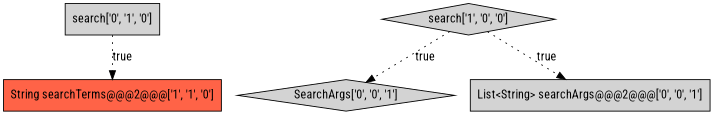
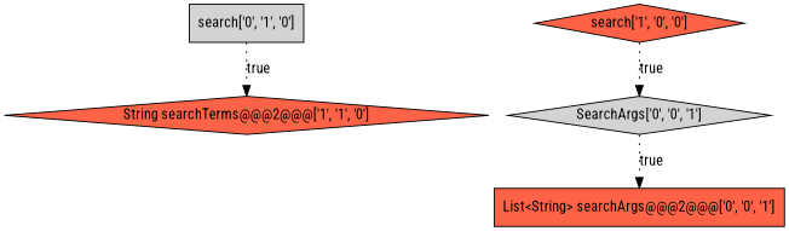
  digraph {
    fontname="Roboto Condensed"
    node [fillcolor=lightgray fontname="Roboto Condensed" shape=box style=filled]
    edge [fontname="Roboto Condensed" style=dotted]
    n1 [label="search['0', '1', '0']"]
-   n2 [fillcolor=tomato label="String searchTerms@@@2@@@['1', '1', '0']"]
+   n2 [fillcolor=tomato label="String searchTerms@@@2@@@['1', '1', '0']" shape=diamond]
    n3 [label="SearchArgs['0', '0', '1']" shape=diamond]
-   n4 [label="List<String> searchArgs@@@2@@@['0', '0', '1']"]
-   n5 [label="search['1', '0', '0']" shape=diamond]
+   n4 [fillcolor=tomato label="List<String> searchArgs@@@2@@@['0', '0', '1']"]
+   n5 [fillcolor=tomato label="search['1', '0', '0']" shape=diamond]
    n1 -> n2 [label=true]
-   n5 -> n4 [label=true]
+   n3 -> n4 [label=true]
    n5 -> n3 [label=true]
  }
